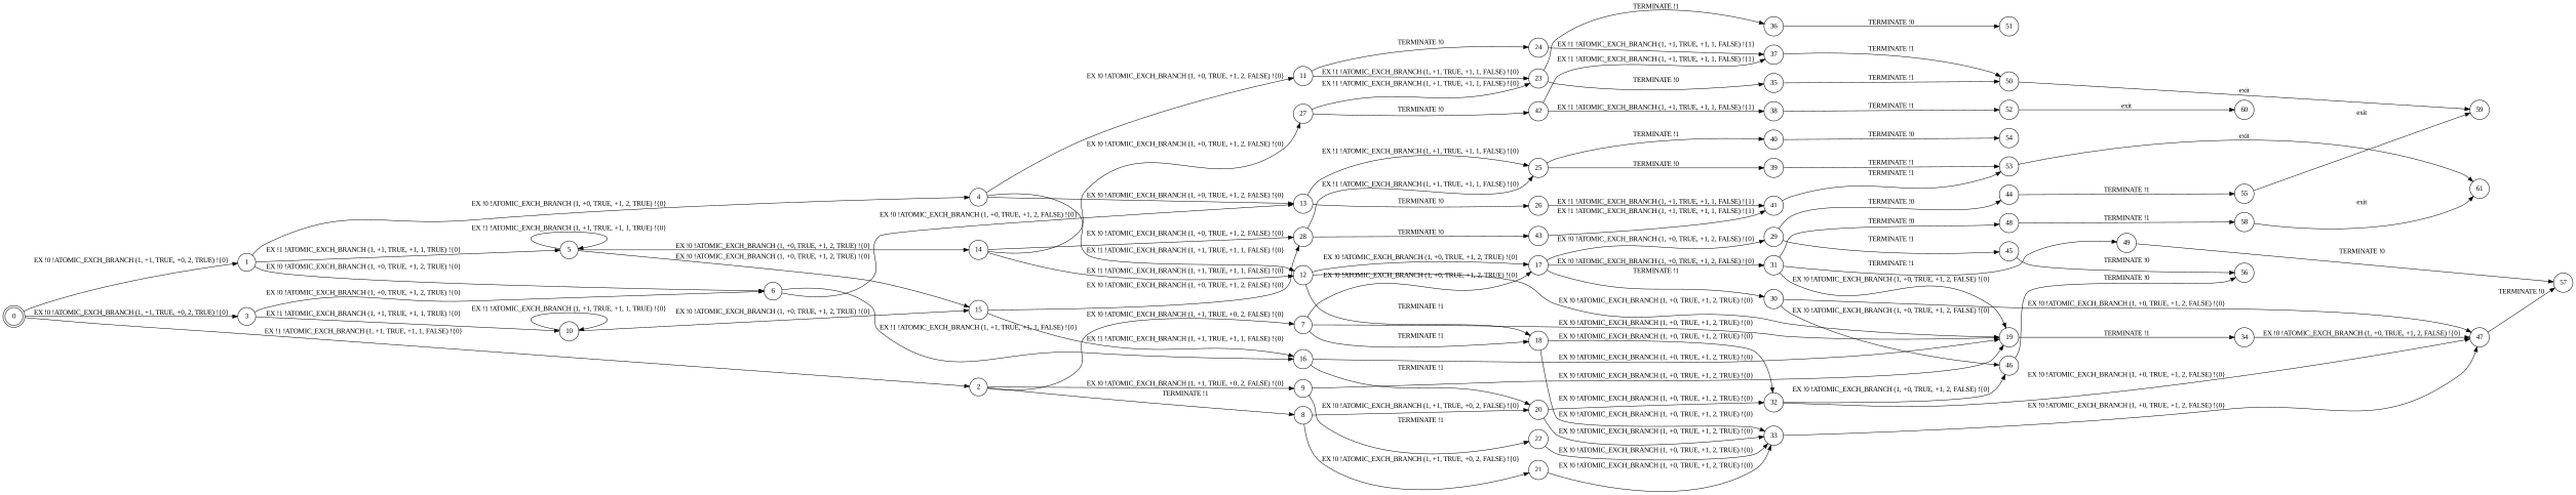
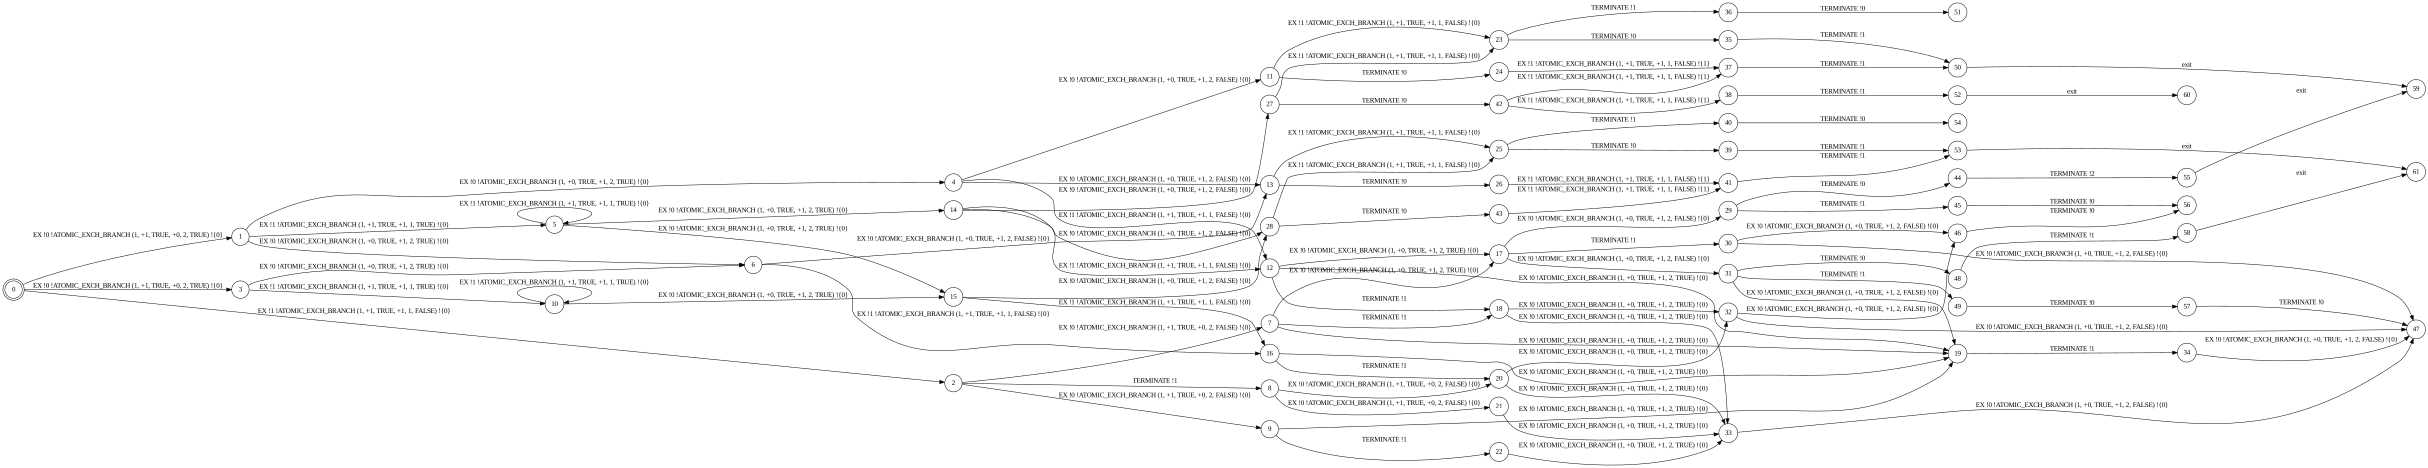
  digraph {
    fontname="Liberation Serif"
    rankdir=LR
    node [fontname="Liberation Serif" shape=circle]
    edge [fontname="Liberation Serif"]
    0 [peripheries=2]
    1
    2
    3
    4
    5
    6
    7
    8
    9
    10
    11
    12
    13
    14
    15
    16
    17
    18
    19
    20
    21
    22
    23
    24
    25
    26
    27
    28
    29
    30
    31
    32
    33
    34
    35
    36
    37
    39
    40
    41
    42
    43
    44
    45
    46
    47
    48
    49
    50
    51
    38
    52
    53
    54
    55
    56
    57
    58
    59
    60
    61
    0 -> 1 [label="EX !0 !ATOMIC_EXCH_BRANCH (1, +1, TRUE, +0, 2, TRUE) !{0}"]
    0 -> 2 [label="EX !1 !ATOMIC_EXCH_BRANCH (1, +1, TRUE, +1, 1, FALSE) !{0}"]
    0 -> 3 [label="EX !0 !ATOMIC_EXCH_BRANCH (1, +1, TRUE, +0, 2, TRUE) !{0}"]
    1 -> 4 [label="EX !0 !ATOMIC_EXCH_BRANCH (1, +0, TRUE, +1, 2, TRUE) !{0}"]
    1 -> 5 [label="EX !1 !ATOMIC_EXCH_BRANCH (1, +1, TRUE, +1, 1, TRUE) !{0}"]
    1 -> 6 [label="EX !0 !ATOMIC_EXCH_BRANCH (1, +0, TRUE, +1, 2, TRUE) !{0}"]
    2 -> 7 [label="EX !0 !ATOMIC_EXCH_BRANCH (1, +1, TRUE, +0, 2, FALSE) !{0}"]
    2 -> 8 [label="TERMINATE !1"]
    2 -> 9 [label="EX !0 !ATOMIC_EXCH_BRANCH (1, +1, TRUE, +0, 2, FALSE) !{0}"]
    3 -> 6 [label="EX !0 !ATOMIC_EXCH_BRANCH (1, +0, TRUE, +1, 2, TRUE) !{0}"]
    3 -> 10 [label="EX !1 !ATOMIC_EXCH_BRANCH (1, +1, TRUE, +1, 1, TRUE) !{0}"]
    4 -> 11 [label="EX !0 !ATOMIC_EXCH_BRANCH (1, +0, TRUE, +1, 2, FALSE) !{0}"]
    4 -> 12 [label="EX !1 !ATOMIC_EXCH_BRANCH (1, +1, TRUE, +1, 1, FALSE) !{0}"]
    4 -> 13 [label="EX !0 !ATOMIC_EXCH_BRANCH (1, +0, TRUE, +1, 2, FALSE) !{0}"]
    5 -> 5 [label="EX !1 !ATOMIC_EXCH_BRANCH (1, +1, TRUE, +1, 1, TRUE) !{0}"]
    5 -> 14 [label="EX !0 !ATOMIC_EXCH_BRANCH (1, +0, TRUE, +1, 2, TRUE) !{0}"]
    5 -> 15 [label="EX !0 !ATOMIC_EXCH_BRANCH (1, +0, TRUE, +1, 2, TRUE) !{0}"]
    6 -> 13 [label="EX !0 !ATOMIC_EXCH_BRANCH (1, +0, TRUE, +1, 2, FALSE) !{0}"]
    6 -> 16 [label="EX !1 !ATOMIC_EXCH_BRANCH (1, +1, TRUE, +1, 1, FALSE) !{0}"]
    7 -> 17 [label="EX !0 !ATOMIC_EXCH_BRANCH (1, +0, TRUE, +1, 2, TRUE) !{0}"]
    7 -> 18 [label="TERMINATE !1"]
    7 -> 19 [label="EX !0 !ATOMIC_EXCH_BRANCH (1, +0, TRUE, +1, 2, TRUE) !{0}"]
    8 -> 20 [label="EX !0 !ATOMIC_EXCH_BRANCH (1, +1, TRUE, +0, 2, FALSE) !{0}"]
    8 -> 21 [label="EX !0 !ATOMIC_EXCH_BRANCH (1, +1, TRUE, +0, 2, FALSE) !{0}"]
    9 -> 19 [label="EX !0 !ATOMIC_EXCH_BRANCH (1, +0, TRUE, +1, 2, TRUE) !{0}"]
    9 -> 22 [label="TERMINATE !1"]
    10 -> 10 [label="EX !1 !ATOMIC_EXCH_BRANCH (1, +1, TRUE, +1, 1, TRUE) !{0}"]
    10 -> 15 [label="EX !0 !ATOMIC_EXCH_BRANCH (1, +0, TRUE, +1, 2, TRUE) !{0}"]
    11 -> 23 [label="EX !1 !ATOMIC_EXCH_BRANCH (1, +1, TRUE, +1, 1, FALSE) !{0}"]
    11 -> 24 [label="TERMINATE !0"]
    12 -> 17 [label="EX !0 !ATOMIC_EXCH_BRANCH (1, +0, TRUE, +1, 2, TRUE) !{0}"]
    12 -> 18 [label="TERMINATE !1"]
    12 -> 19 [label="EX !0 !ATOMIC_EXCH_BRANCH (1, +0, TRUE, +1, 2, TRUE) !{0}"]
    13 -> 25 [label="EX !1 !ATOMIC_EXCH_BRANCH (1, +1, TRUE, +1, 1, FALSE) !{0}"]
    13 -> 26 [label="TERMINATE !0"]
    14 -> 12 [label="EX !1 !ATOMIC_EXCH_BRANCH (1, +1, TRUE, +1, 1, FALSE) !{0}"]
    14 -> 27 [label="EX !0 !ATOMIC_EXCH_BRANCH (1, +0, TRUE, +1, 2, FALSE) !{0}"]
    14 -> 28 [label="EX !0 !ATOMIC_EXCH_BRANCH (1, +0, TRUE, +1, 2, FALSE) !{0}"]
    15 -> 16 [label="EX !1 !ATOMIC_EXCH_BRANCH (1, +1, TRUE, +1, 1, FALSE) !{0}"]
    15 -> 28 [label="EX !0 !ATOMIC_EXCH_BRANCH (1, +0, TRUE, +1, 2, FALSE) !{0}"]
    16 -> 19 [label="EX !0 !ATOMIC_EXCH_BRANCH (1, +0, TRUE, +1, 2, TRUE) !{0}"]
    16 -> 20 [label="TERMINATE !1"]
    17 -> 29 [label="EX !0 !ATOMIC_EXCH_BRANCH (1, +0, TRUE, +1, 2, FALSE) !{0}"]
    17 -> 30 [label="TERMINATE !1"]
    17 -> 31 [label="EX !0 !ATOMIC_EXCH_BRANCH (1, +0, TRUE, +1, 2, FALSE) !{0}"]
    18 -> 32 [label="EX !0 !ATOMIC_EXCH_BRANCH (1, +0, TRUE, +1, 2, TRUE) !{0}"]
    18 -> 33 [label="EX !0 !ATOMIC_EXCH_BRANCH (1, +0, TRUE, +1, 2, TRUE) !{0}"]
    19 -> 34 [label="TERMINATE !1"]
    20 -> 32 [label="EX !0 !ATOMIC_EXCH_BRANCH (1, +0, TRUE, +1, 2, TRUE) !{0}"]
    20 -> 33 [label="EX !0 !ATOMIC_EXCH_BRANCH (1, +0, TRUE, +1, 2, TRUE) !{0}"]
    21 -> 33 [label="EX !0 !ATOMIC_EXCH_BRANCH (1, +0, TRUE, +1, 2, TRUE) !{0}"]
    22 -> 33 [label="EX !0 !ATOMIC_EXCH_BRANCH (1, +0, TRUE, +1, 2, TRUE) !{0}"]
    23 -> 35 [label="TERMINATE !0"]
    23 -> 36 [label="TERMINATE !1"]
    24 -> 37 [label="EX !1 !ATOMIC_EXCH_BRANCH (1, +1, TRUE, +1, 1, FALSE) !{1}"]
    25 -> 39 [label="TERMINATE !0"]
    25 -> 40 [label="TERMINATE !1"]
    26 -> 41 [label="EX !1 !ATOMIC_EXCH_BRANCH (1, +1, TRUE, +1, 1, FALSE) !{1}"]
    27 -> 23 [label="EX !1 !ATOMIC_EXCH_BRANCH (1, +1, TRUE, +1, 1, FALSE) !{0}"]
    27 -> 42 [label="TERMINATE !0"]
    28 -> 25 [label="EX !1 !ATOMIC_EXCH_BRANCH (1, +1, TRUE, +1, 1, FALSE) !{0}"]
    28 -> 43 [label="TERMINATE !0"]
    29 -> 44 [label="TERMINATE !0"]
    29 -> 45 [label="TERMINATE !1"]
    30 -> 46 [label="EX !0 !ATOMIC_EXCH_BRANCH (1, +0, TRUE, +1, 2, FALSE) !{0}"]
    30 -> 47 [label="EX !0 !ATOMIC_EXCH_BRANCH (1, +0, TRUE, +1, 2, FALSE) !{0}"]
    31 -> 19 [label="EX !0 !ATOMIC_EXCH_BRANCH (1, +0, TRUE, +1, 2, FALSE) !{0}"]
    31 -> 48 [label="TERMINATE !0"]
    31 -> 49 [label="TERMINATE !1"]
    32 -> 46 [label="EX !0 !ATOMIC_EXCH_BRANCH (1, +0, TRUE, +1, 2, FALSE) !{0}"]
    32 -> 47 [label="EX !0 !ATOMIC_EXCH_BRANCH (1, +0, TRUE, +1, 2, FALSE) !{0}"]
    33 -> 47 [label="EX !0 !ATOMIC_EXCH_BRANCH (1, +0, TRUE, +1, 2, FALSE) !{0}"]
    34 -> 47 [label="EX !0 !ATOMIC_EXCH_BRANCH (1, +0, TRUE, +1, 2, FALSE) !{0}"]
    35 -> 50 [label="TERMINATE !1"]
    36 -> 51 [label="TERMINATE !0"]
    37 -> 50 [label="TERMINATE !1"]
    39 -> 53 [label="TERMINATE !1"]
    40 -> 54 [label="TERMINATE !0"]
    41 -> 53 [label="TERMINATE !1"]
    42 -> 37 [label="EX !1 !ATOMIC_EXCH_BRANCH (1, +1, TRUE, +1, 1, FALSE) !{1}"]
    42 -> 38 [label="EX !1 !ATOMIC_EXCH_BRANCH (1, +1, TRUE, +1, 1, FALSE) !{1}"]
    43 -> 41 [label="EX !1 !ATOMIC_EXCH_BRANCH (1, +1, TRUE, +1, 1, FALSE) !{1}"]
-   44 -> 55 [label="TERMINATE !1"]
+   44 -> 55 [label="TERMINATE !2"]
    45 -> 56 [label="TERMINATE !0"]
    46 -> 56 [label="TERMINATE !0"]
-   47 -> 57 [label="TERMINATE !0"]
+   57 -> 47 [label="TERMINATE !0"]
    48 -> 58 [label="TERMINATE !1"]
    49 -> 57 [label="TERMINATE !0"]
    50 -> 59 [label=exit]
    38 -> 52 [label="TERMINATE !1"]
    52 -> 60 [label=exit]
    53 -> 61 [label=exit]
    55 -> 59 [label=exit]
    58 -> 61 [label=exit]
  }
